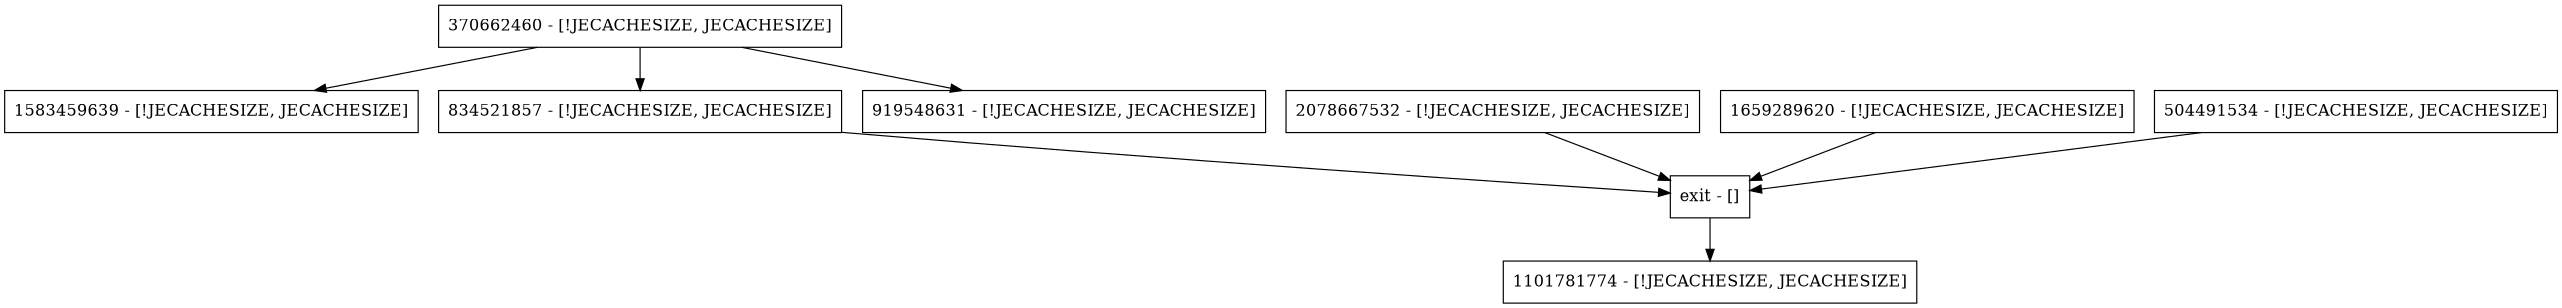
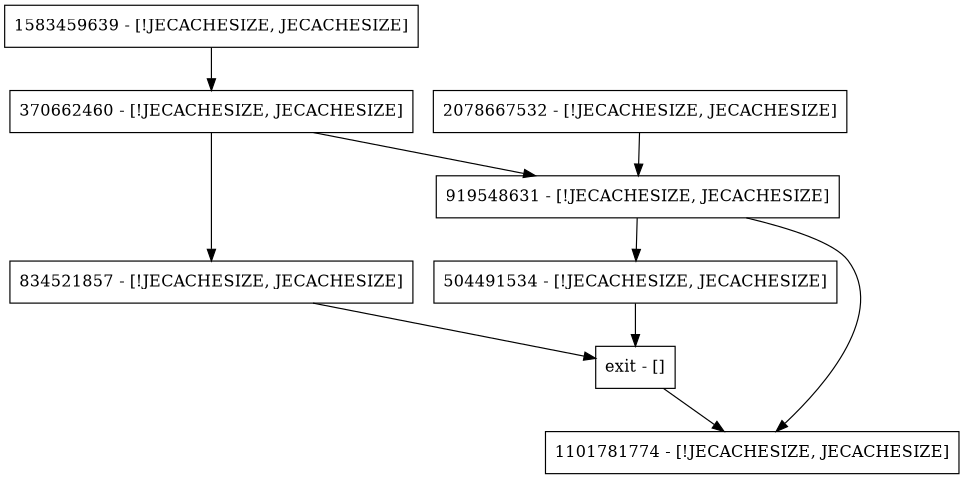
  digraph {
    node [shape=record]
    n1 [label="1583459639 - [!JECACHESIZE, JECACHESIZE]"]
    n2 [label="370662460 - [!JECACHESIZE, JECACHESIZE]"]
    n3 [label="exit - []"]
    n4 [label="1101781774 - [!JECACHESIZE, JECACHESIZE]"]
    n5 [label="834521857 - [!JECACHESIZE, JECACHESIZE]"]
    n6 [label="919548631 - [!JECACHESIZE, JECACHESIZE]"]
    n7 [label="2078667532 - [!JECACHESIZE, JECACHESIZE]"]
-   n8 [label="1659289620 - [!JECACHESIZE, JECACHESIZE]"]
    n9 [label="504491534 - [!JECACHESIZE, JECACHESIZE]"]
-   n2 -> n1
+   n1 -> n2
    n2 -> n5
    n2 -> n6
    n3 -> n4
    n5 -> n3
-   n7 -> n3
-   n8 -> n3
+   n6 -> n4
+   n6 -> n9
+   n7 -> n6
    n9 -> n3
  }
